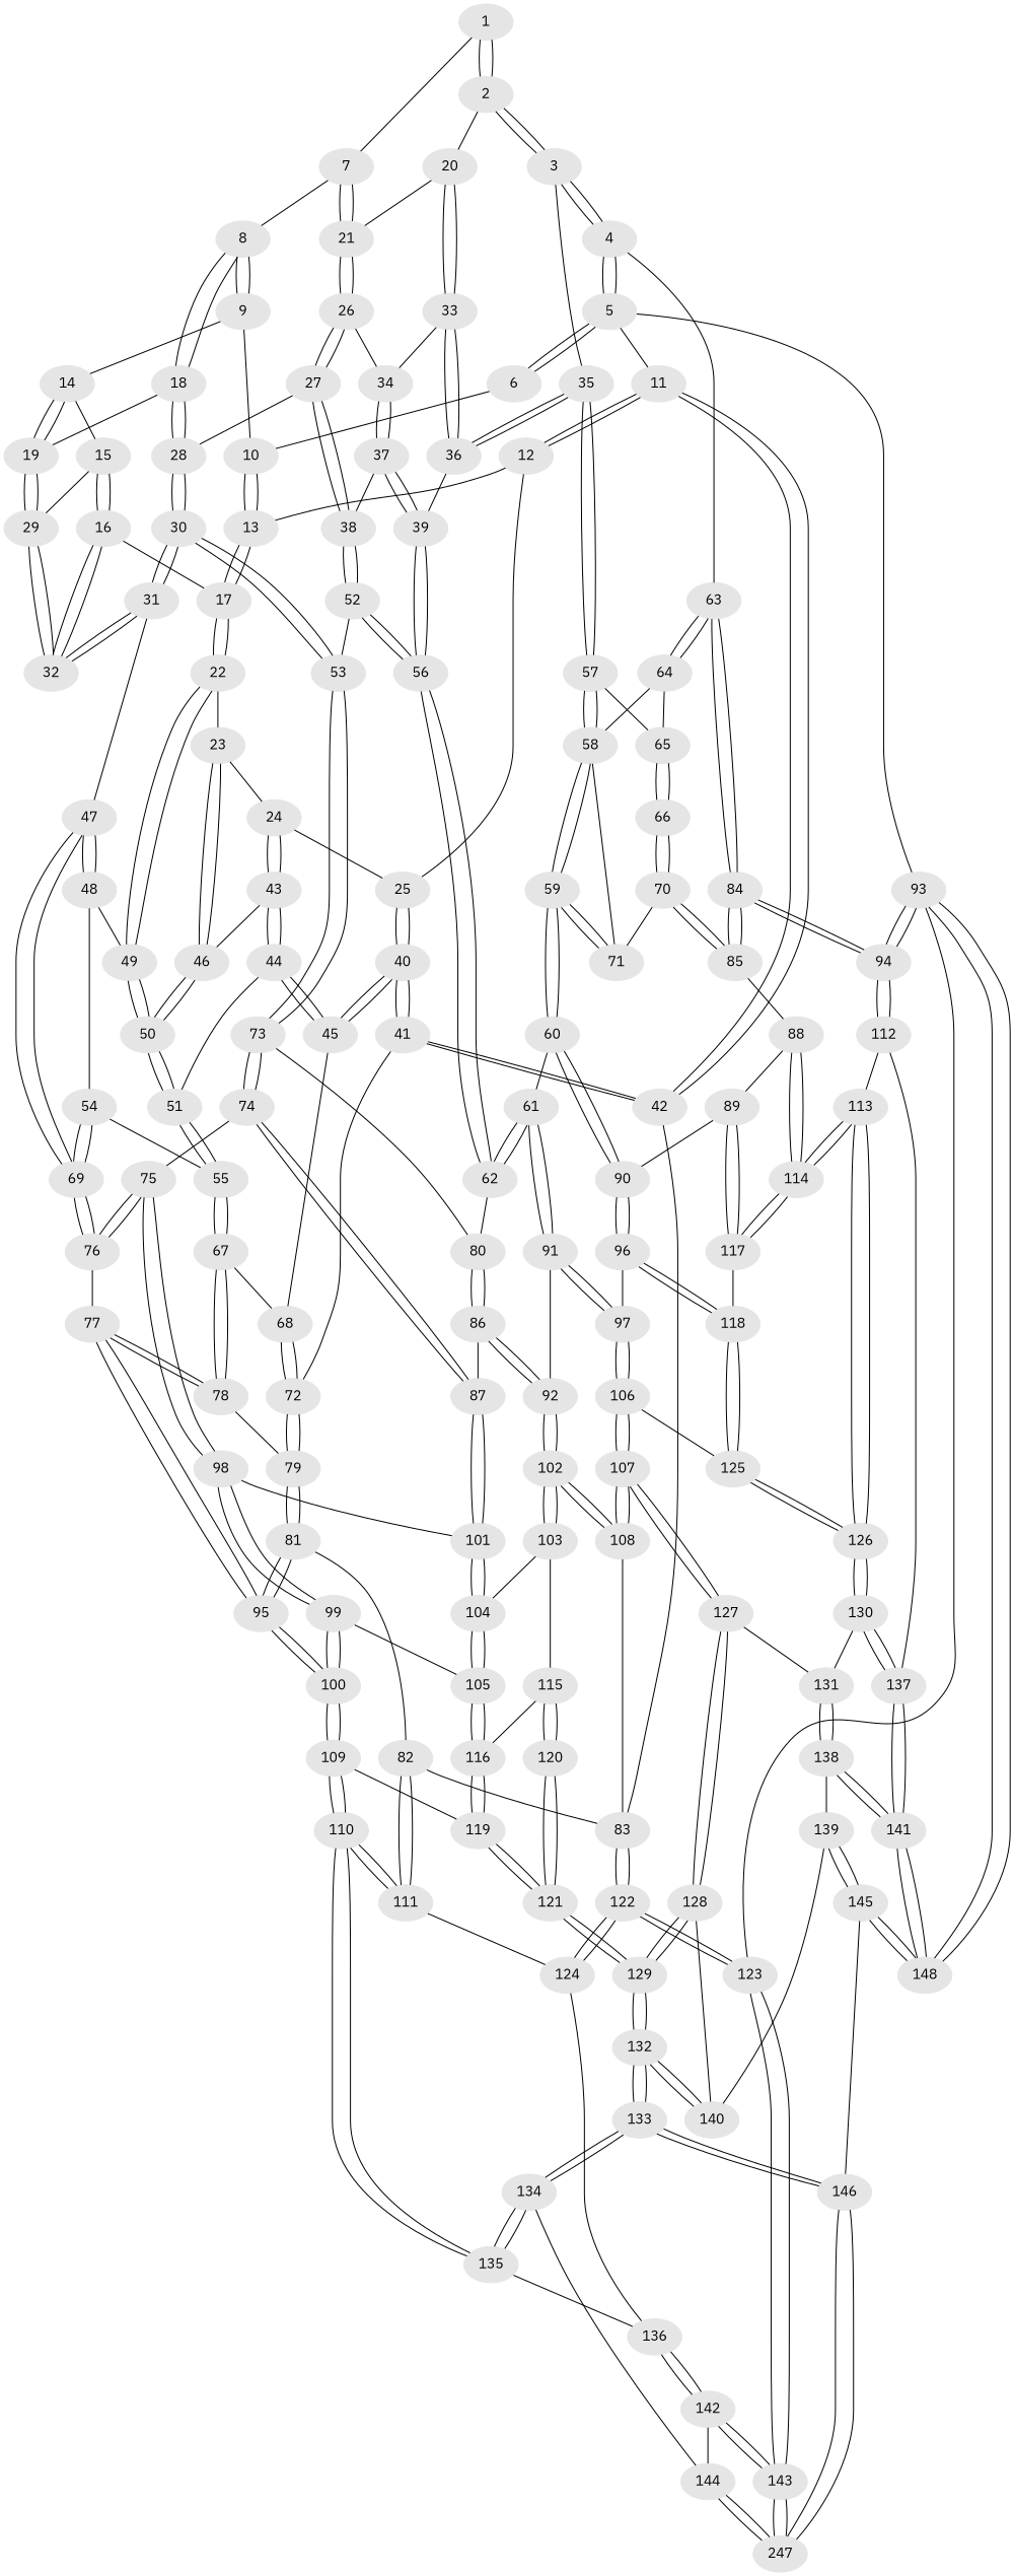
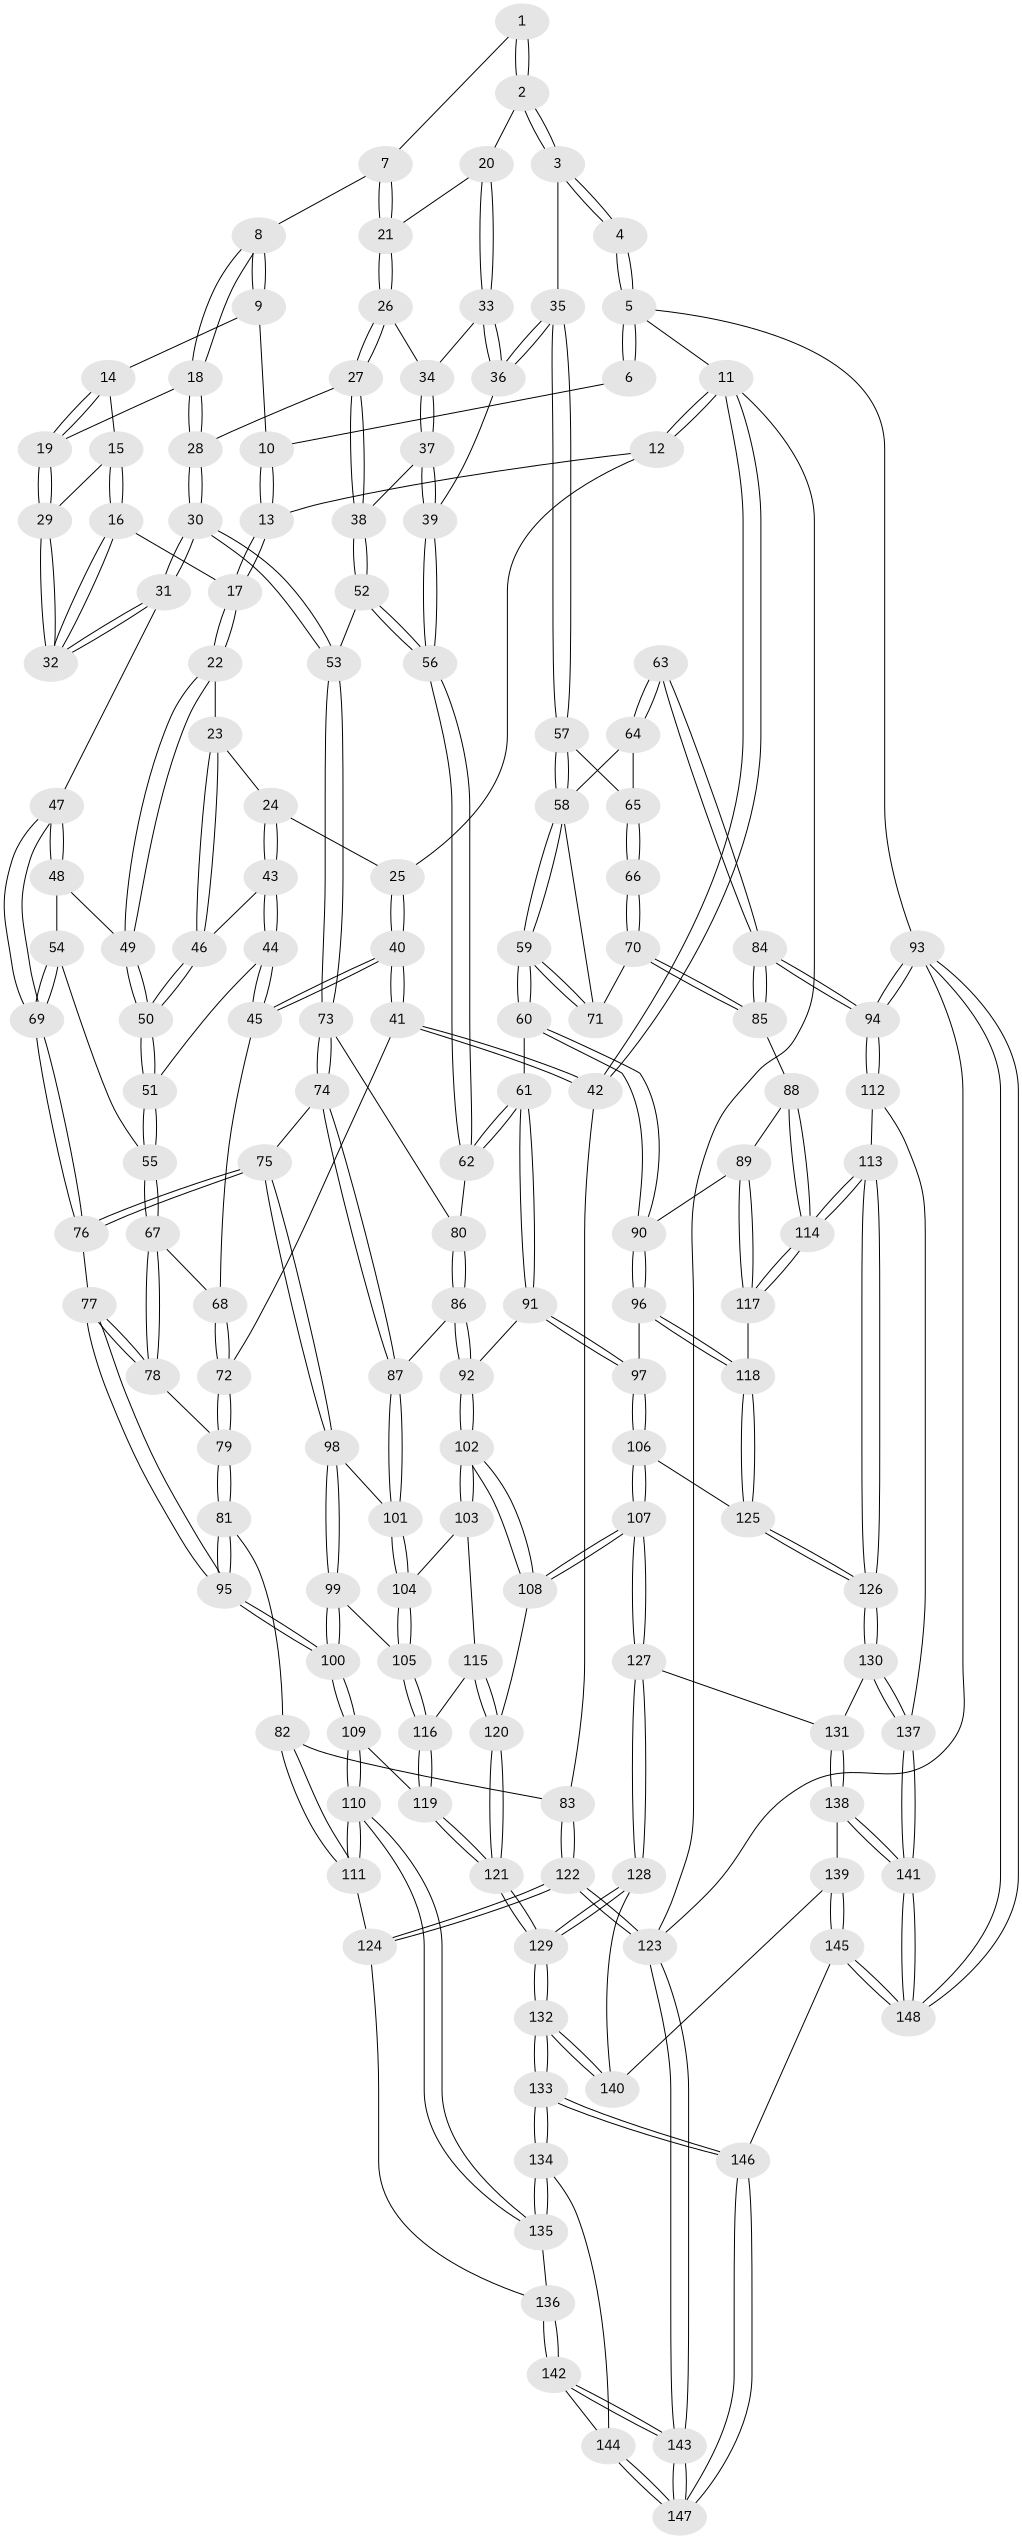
  graph {
    fontname="IBM Plex Sans"
    node [color=gray90 fontname="IBM Plex Sans" style=filled]
    edge [fontname="IBM Plex Sans"]
    1
    2
    7
    3
    20
    8
    21
    4
    35
    33
    5
    63
    36
    57
    6
    11
    93
    64
    84
    10
    12
    42
    123
    94
    148
    13
    9
    18
    26
    14
    19
    28
    15
    17
    25
    83
    143
    40
    22
    16
    29
    32
    23
    49
    30
    34
    27
    24
    46
    50
    43
    44
    41
    45
    38
    37
    52
    31
    53
    47
    73
    48
    69
    39
    58
    65
    56
    62
    72
    68
    79
    122
    51
    55
    54
    76
    67
    80
    74
    78
    59
    71
    66
    60
    61
    90
    91
    96
    92
    97
    86
    85
    70
    77
    88
    81
    75
    87
    98
    101
    99
    95
    100
    82
    111
    124
    112
    89
    114
    102
    104
    117
    118
    106
    103
    108
    113
    137
    109
    125
    107
    105
    116
    110
    119
    115
    120
    127
    126
    128
    131
    121
    135
    136
    141
    130
    129
    132
-   147 [label=247]
+   147
    142
    140
    138
    133
    139
    134
    146
    144
    145
    1 -- 2
    1 -- 2
    1 -- 7
    2 -- 3
    2 -- 3
    2 -- 20
    7 -- 8
    7 -- 21
    7 -- 21
    3 -- 4
    3 -- 4
    3 -- 35
    20 -- 21
    20 -- 33
    20 -- 33
    8 -- 9
    8 -- 9
    8 -- 18
    8 -- 18
    21 -- 26
    21 -- 26
    4 -- 5
    4 -- 5
-   4 -- 63
    35 -- 36
    35 -- 36
    35 -- 57
    35 -- 57
    33 -- 36
    33 -- 36
    33 -- 34
    5 -- 6
    5 -- 6
    5 -- 11
    5 -- 93
    63 -- 64
    63 -- 64
    63 -- 84
    63 -- 84
    36 -- 39
    57 -- 58
    57 -- 58
    57 -- 65
    6 -- 10
    11 -- 12
    11 -- 12
    11 -- 42
    11 -- 42
+   11 -- 123
    93 -- 123
    93 -- 94
    93 -- 94
    93 -- 148
    93 -- 148
    64 -- 58
    64 -- 65
    84 -- 94
    84 -- 94
    84 -- 85
    84 -- 85
    10 -- 13
    10 -- 13
    12 -- 13
    12 -- 25
    42 -- 83
    123 -- 143
    123 -- 143
    94 -- 112
    94 -- 112
    13 -- 17
    13 -- 17
    9 -- 10
    9 -- 14
    18 -- 19
    18 -- 28
    18 -- 28
    26 -- 34
    26 -- 27
    26 -- 27
    14 -- 19
    14 -- 19
    14 -- 15
    19 -- 29
    19 -- 29
    28 -- 30
    28 -- 30
    15 -- 16
    15 -- 16
    15 -- 29
    17 -- 22
    17 -- 22
    25 -- 40
    25 -- 40
    83 -- 122
    83 -- 122
    143 -- 147
    143 -- 147
    40 -- 41
    40 -- 41
    40 -- 45
    40 -- 45
    22 -- 23
    22 -- 49
    22 -- 49
    16 -- 17
    16 -- 32
    16 -- 32
    29 -- 32
    29 -- 32
    23 -- 24
    23 -- 46
    23 -- 46
    49 -- 50
    49 -- 50
    30 -- 31
    30 -- 31
    30 -- 53
    30 -- 53
    34 -- 37
    34 -- 37
    27 -- 28
    27 -- 38
    27 -- 38
    24 -- 25
    24 -- 43
    24 -- 43
    46 -- 50
    46 -- 50
    50 -- 51
    50 -- 51
    43 -- 46
    43 -- 44
    43 -- 44
    44 -- 45
    44 -- 45
    44 -- 51
    41 -- 42
    41 -- 42
    41 -- 72
    45 -- 68
    38 -- 52
    38 -- 52
    37 -- 38
    37 -- 39
    37 -- 39
    52 -- 53
    52 -- 56
    52 -- 56
    31 -- 32
    31 -- 32
    31 -- 47
    53 -- 73
    53 -- 73
    47 -- 48
    47 -- 48
    47 -- 69
    47 -- 69
    73 -- 80
    73 -- 74
    73 -- 74
    48 -- 49
    48 -- 54
    69 -- 76
    69 -- 76
    39 -- 56
    39 -- 56
    58 -- 59
    58 -- 59
    58 -- 71
    65 -- 66
    65 -- 66
    56 -- 62
    56 -- 62
    62 -- 80
    72 -- 79
    72 -- 79
    68 -- 72
    68 -- 72
    79 -- 81
    79 -- 81
    122 -- 123
    122 -- 123
    122 -- 124
    122 -- 124
    51 -- 55
    51 -- 55
    55 -- 67
    55 -- 67
    54 -- 69
    54 -- 69
    54 -- 55
    76 -- 77
    67 -- 68
    67 -- 78
    67 -- 78
    80 -- 86
    80 -- 86
    74 -- 75
    74 -- 87
    74 -- 87
    78 -- 79
    59 -- 71
    59 -- 71
    59 -- 60
    59 -- 60
    66 -- 70
    66 -- 70
    60 -- 61
    60 -- 90
    60 -- 90
    61 -- 62
    61 -- 62
    61 -- 91
    61 -- 91
    90 -- 96
    90 -- 96
    91 -- 92
    91 -- 97
    91 -- 97
    96 -- 97
    96 -- 118
    96 -- 118
    92 -- 102
    92 -- 102
    97 -- 106
    97 -- 106
    86 -- 92
    86 -- 92
    86 -- 87
    85 -- 88
    70 -- 71
    70 -- 85
    70 -- 85
    77 -- 78
    77 -- 78
    77 -- 95
    77 -- 95
    88 -- 89
    88 -- 114
    88 -- 114
    81 -- 95
    81 -- 95
    81 -- 82
    75 -- 76
    75 -- 76
    75 -- 98
    75 -- 98
    87 -- 101
    87 -- 101
    98 -- 101
    98 -- 99
    98 -- 99
    101 -- 104
    101 -- 104
    99 -- 100
    99 -- 100
    99 -- 105
    95 -- 100
    95 -- 100
    100 -- 109
    100 -- 109
    82 -- 83
    82 -- 111
    82 -- 111
    111 -- 124
    124 -- 136
    112 -- 113
    112 -- 137
    89 -- 90
    89 -- 117
    89 -- 117
    114 -- 117
    114 -- 117
    102 -- 103
    102 -- 103
    102 -- 108
    102 -- 108
    104 -- 105
    104 -- 105
    117 -- 118
    118 -- 125
    118 -- 125
    106 -- 125
    106 -- 107
    106 -- 107
    103 -- 104
    103 -- 115
-   108 -- 83
+   108 -- 120
    113 -- 114
    113 -- 114
    113 -- 126
    113 -- 126
    137 -- 141
    137 -- 141
    109 -- 110
    109 -- 110
    109 -- 119
    125 -- 126
    125 -- 126
    107 -- 108
    107 -- 108
    107 -- 127
    107 -- 127
    105 -- 116
    105 -- 116
    116 -- 119
    116 -- 119
    110 -- 111
    110 -- 111
    110 -- 135
    110 -- 135
    119 -- 121
    119 -- 121
    115 -- 116
    115 -- 120
    115 -- 120
    120 -- 121
    120 -- 121
    127 -- 128
    127 -- 128
    127 -- 131
    126 -- 130
    126 -- 130
    128 -- 129
    128 -- 129
    128 -- 140
    131 -- 138
    131 -- 138
    121 -- 129
    121 -- 129
    135 -- 136
    136 -- 142
    136 -- 142
    141 -- 148
    141 -- 148
    130 -- 137
    130 -- 137
    130 -- 131
    129 -- 132
    129 -- 132
    132 -- 140
    132 -- 140
    132 -- 133
    132 -- 133
    142 -- 143
    142 -- 143
    142 -- 144
    138 -- 141
    138 -- 141
    138 -- 139
    133 -- 134
    133 -- 134
    133 -- 146
    133 -- 146
    139 -- 140
    139 -- 145
    139 -- 145
    134 -- 135
    134 -- 135
    134 -- 144
    146 -- 147
    146 -- 147
    144 -- 147
    144 -- 147
    145 -- 148
    145 -- 148
    145 -- 146
  }
